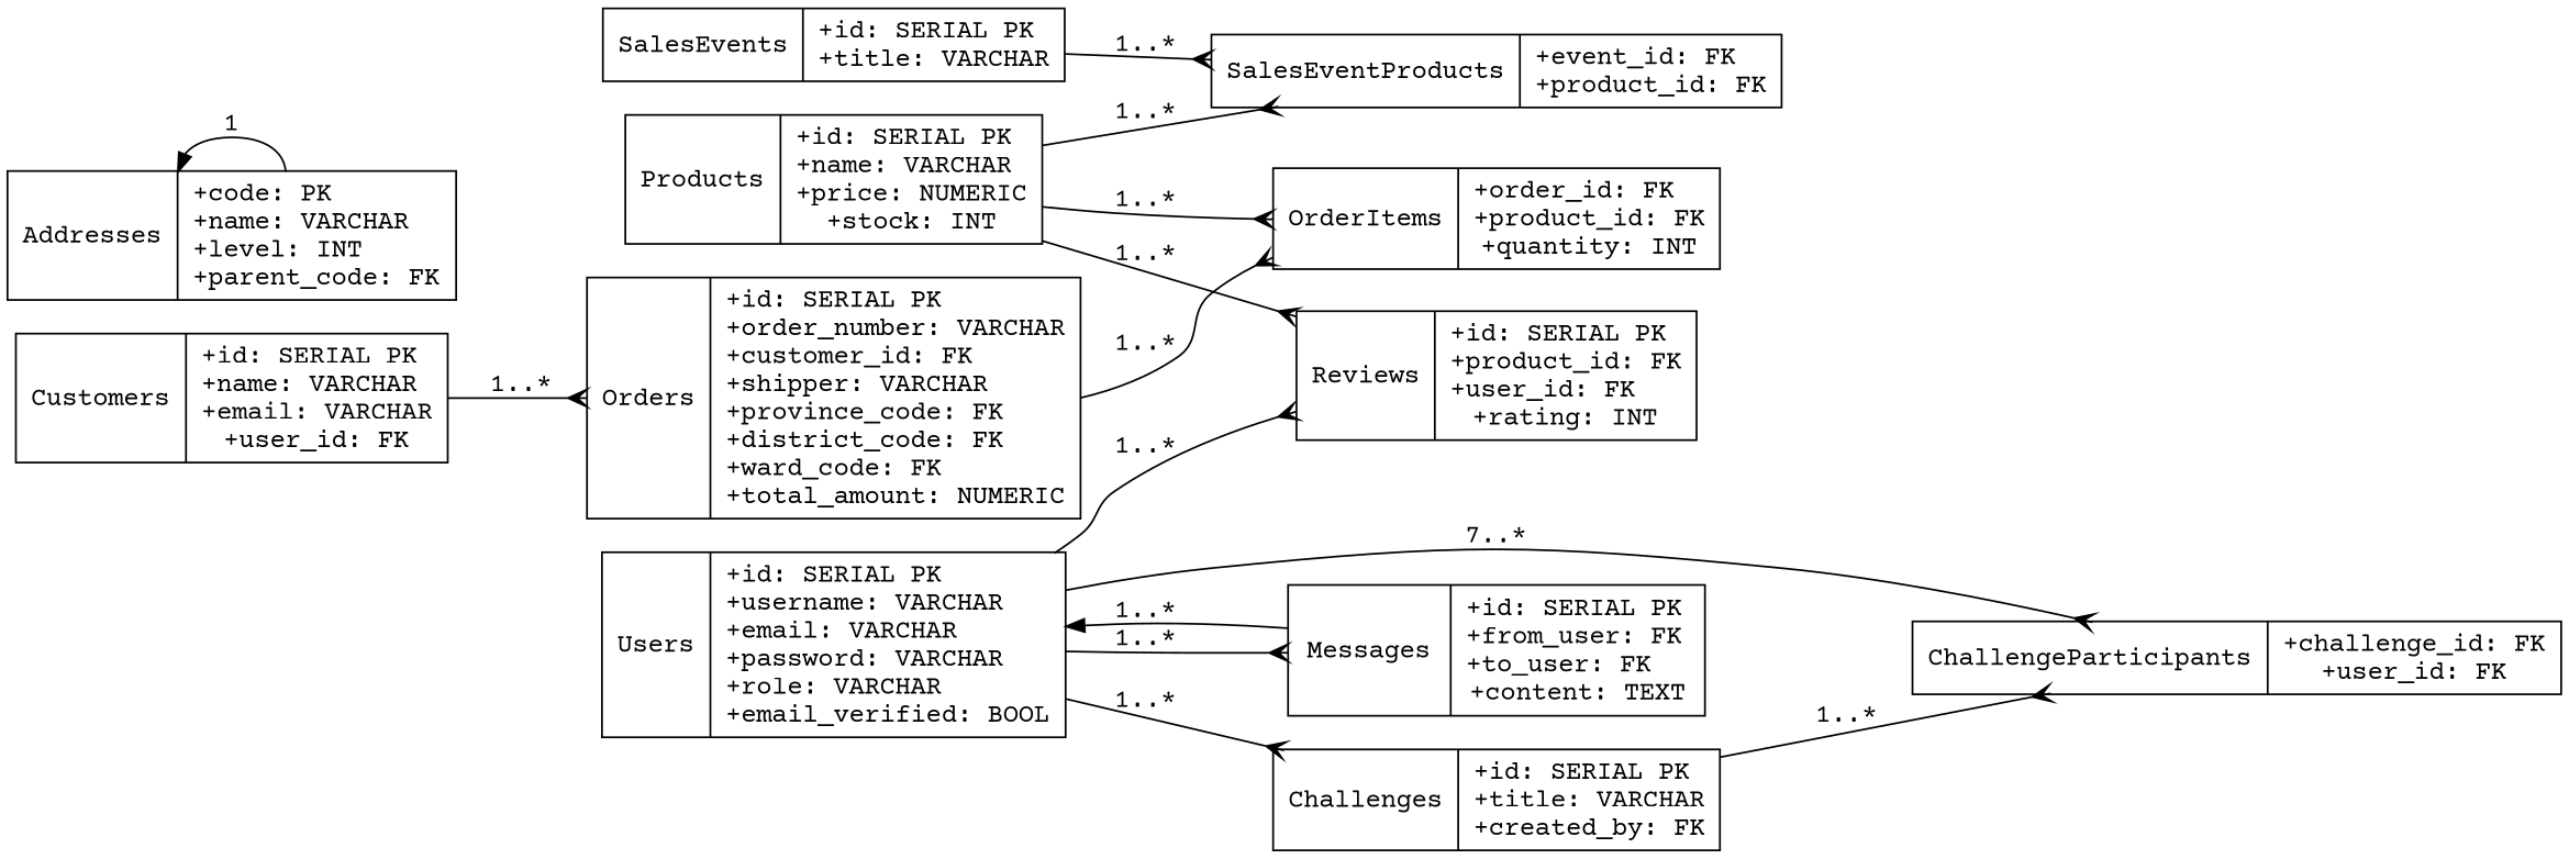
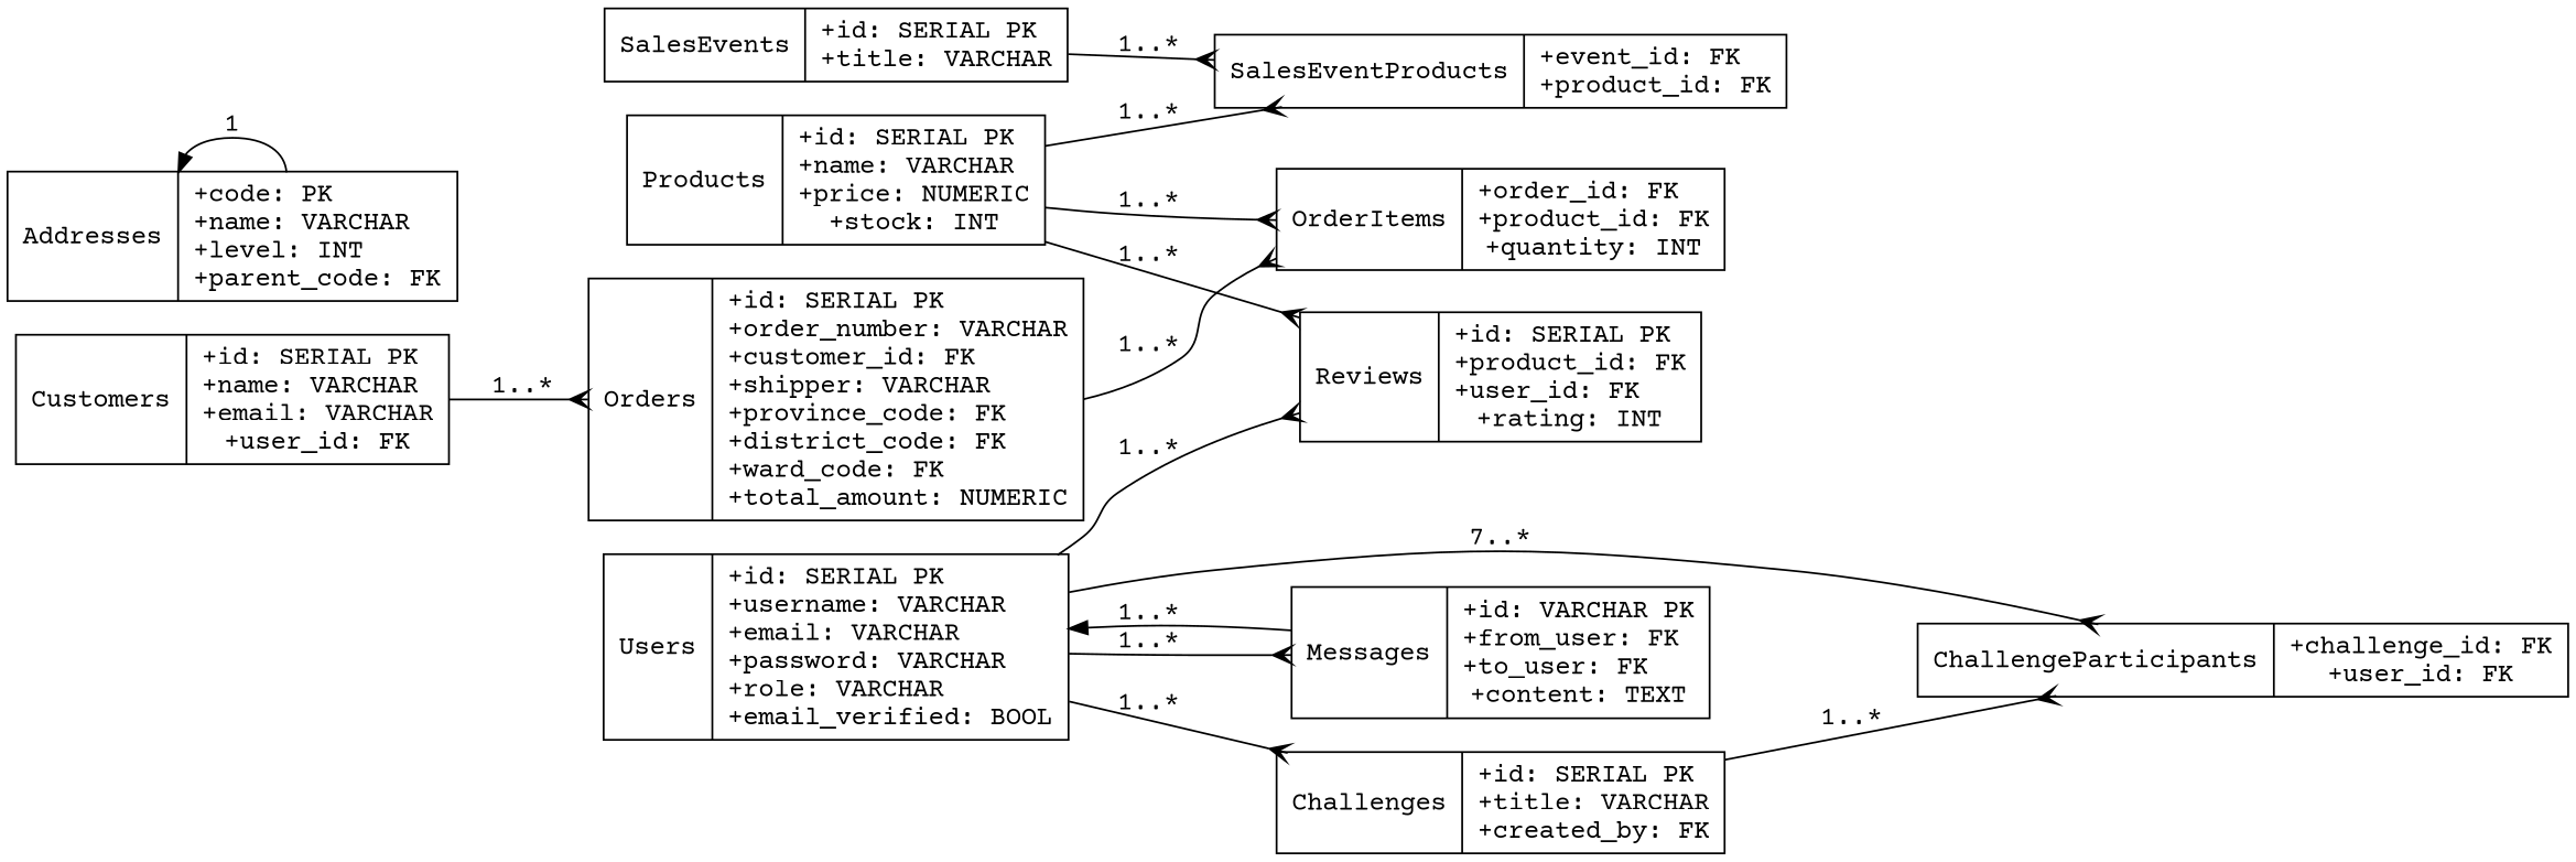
  digraph {
    fontname="Courier Prime"
    rankdir=LR
    node [fontname="Courier Prime" shape=record]
    edge [arrowhead=crow fontname="Courier Prime"]
    n1 [label="{Users|+id: SERIAL PK\l+username: VARCHAR\l+email: VARCHAR\l+password: VARCHAR\l+role: VARCHAR\l+email_verified: BOOL}"]
    n2 [label="{Reviews|+id: SERIAL PK\l+product_id: FK\l+user_id: FK\l+rating: INT}"]
    n3 [label="{Challenges|+id: SERIAL PK\l+title: VARCHAR\l+created_by: FK}"]
    n4 [label="{ChallengeParticipants|+challenge_id: FK\l+user_id: FK}"]
-   n5 [label="{Messages|+id: SERIAL PK\l+from_user: FK\l+to_user: FK\l+content: TEXT}"]
+   n5 [label="{Messages|+id: VARCHAR PK\l+from_user: FK\l+to_user: FK\l+content: TEXT}"]
    n6 [label="{Products|+id: SERIAL PK\l+name: VARCHAR\l+price: NUMERIC\l+stock: INT}"]
    n7 [label="{OrderItems|+order_id: FK\l+product_id: FK\l+quantity: INT}"]
    n8 [label="{SalesEventProducts|+event_id: FK\l+product_id: FK}"]
    n9 [label="{Customers|+id: SERIAL PK\l+name: VARCHAR\l+email: VARCHAR\l+user_id: FK}"]
    n10 [label="{Orders|+id: SERIAL PK\l+order_number: VARCHAR\l+customer_id: FK\l+shipper: VARCHAR\l+province_code: FK\l+district_code: FK\l+ward_code: FK\l+total_amount: NUMERIC}"]
    n11 [label="{Addresses|+code: PK\l+name: VARCHAR\l+level: INT\l+parent_code: FK}"]
    n12 [label="{SalesEvents|+id: SERIAL PK\l+title: VARCHAR}"]
    n1 -> n2 [label="1..*"]
    n1 -> n3 [label="1..*"]
    n1 -> n4 [label="7..*"]
    n1 -> n5 [label="1..*"]
    n1 -> n5 [dir=back label="1..*" arrowhead=""]
    n3 -> n4 [label="1..*"]
    n6 -> n2 [label="1..*"]
    n6 -> n7 [label="1..*"]
    n6 -> n8 [label="1..*"]
    n9 -> n10 [label="1..*"]
    n10 -> n7 [label="1..*"]
    n11 -> n11 [dir=back label=1]
    n12 -> n8 [label="1..*"]
  }
